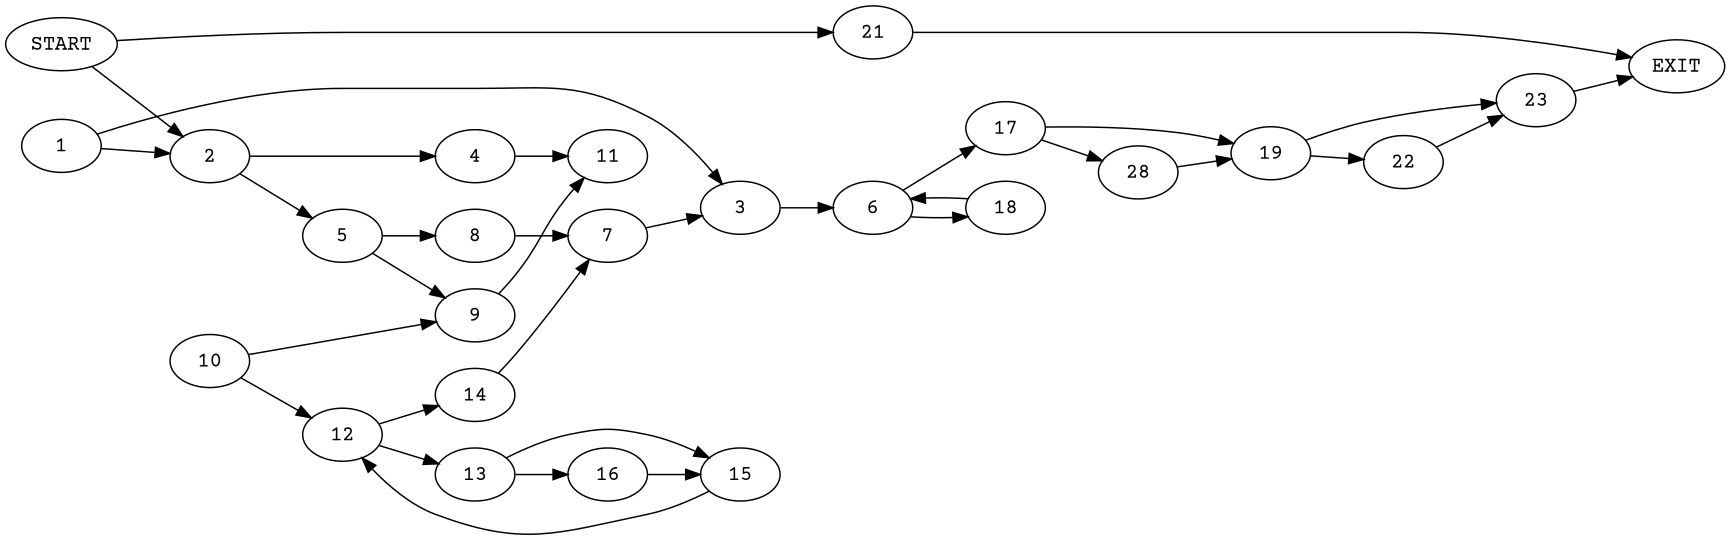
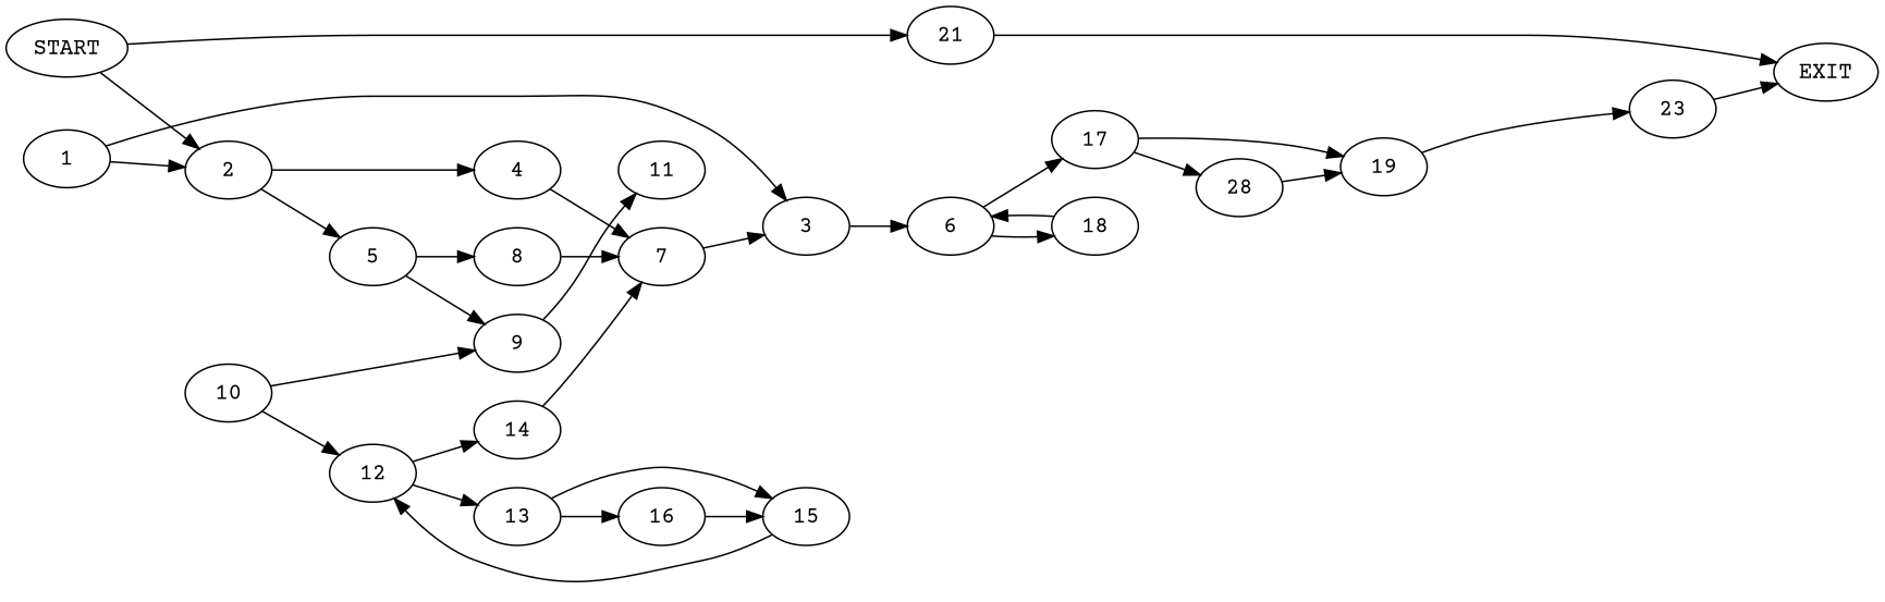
  digraph {
    fontname="Courier Prime"
    rankdir=LR
    node [fontname="Courier Prime"]
    edge [fontname="Courier Prime"]
    n1 [label=START]
    21
    2
    1
    3
    n6 [label=EXIT]
    4
    5
    6
    7
    8
    9
    17
    18
    11
    19
    n17 [label=28]
    10
    12
    13
    14
    15
    16
-   22
    23
    n1 -> 21
    n1 -> 2
    21 -> n6
    2 -> 4
    2 -> 5
    1 -> 2
    1 -> 3
    3 -> 6
-   4 -> 11
+   4 -> 7
    5 -> 8
    5 -> 9
    6 -> 17
    6 -> 18
    7 -> 3
    8 -> 7
    9 -> 11
    17 -> 19
    17 -> n17
    18 -> 6
-   19 -> 22
    19 -> 23
    n17 -> 19
    10 -> 9
    10 -> 12
    12 -> 13
    12 -> 14
    13 -> 15
    13 -> 16
    14 -> 7
    15 -> 12
    16 -> 15
-   22 -> 23
    23 -> n6
  }
